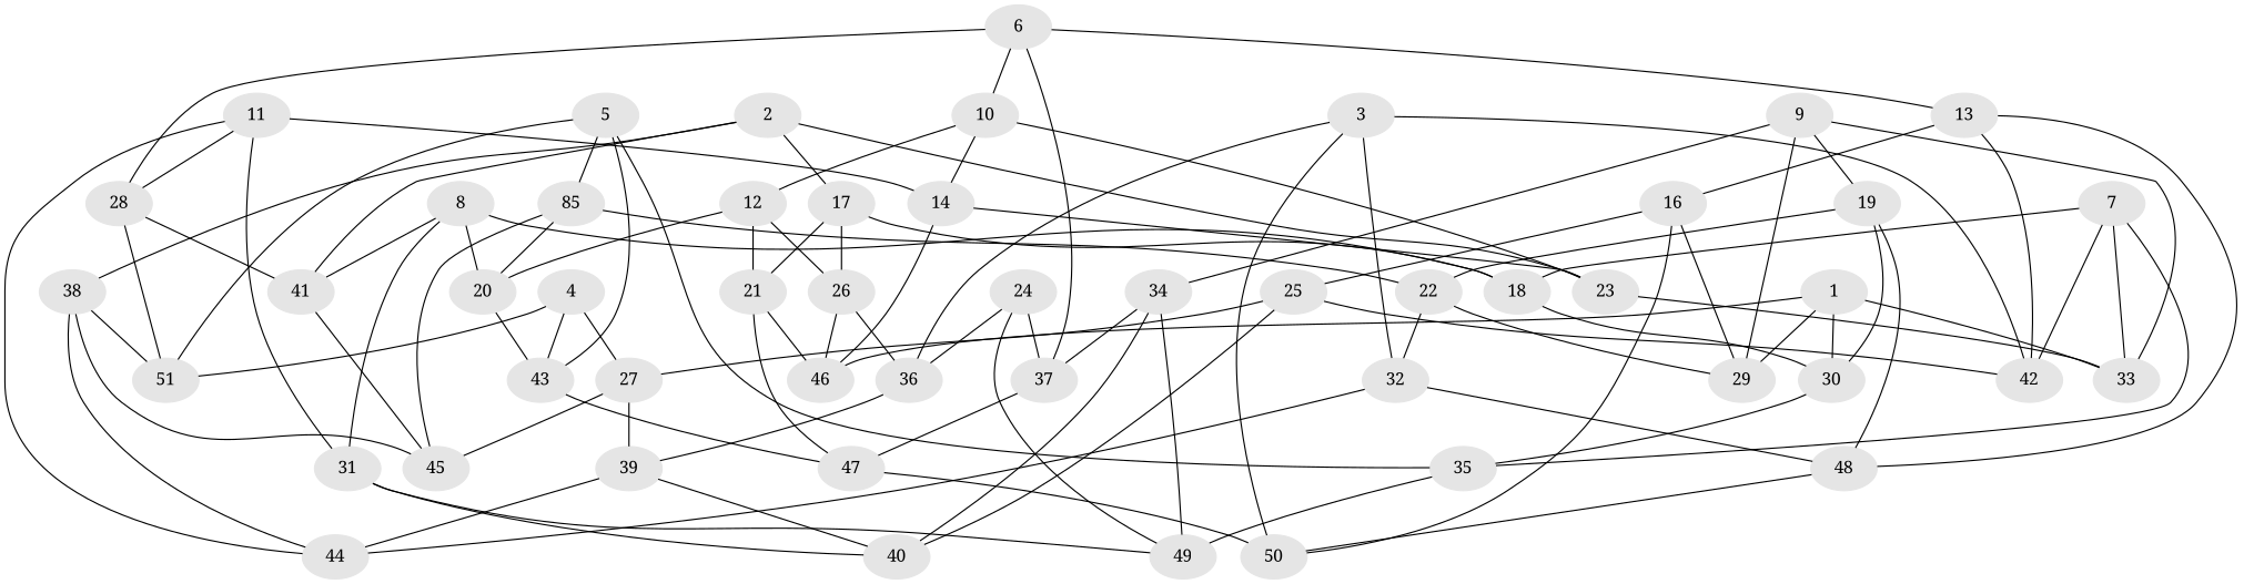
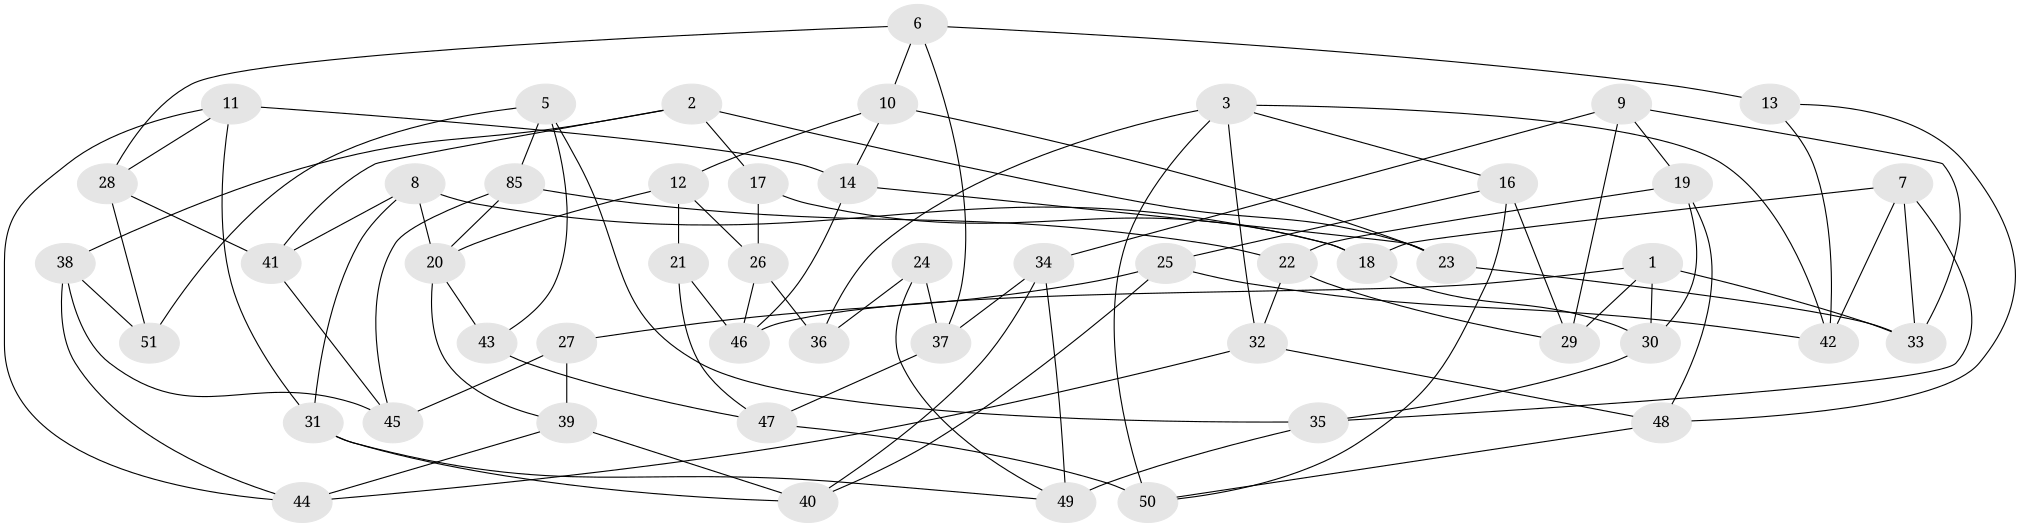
  graph {
    fontname="Noto Serif"
    node [color=gray90 fontname="Noto Serif" style=filled]
    edge [fontname="Noto Serif"]
    1
    29
    30
    33
    46
    35
    2
    17
    23
    38
    41
    18
    21
    26
    51
    44
    45
    3
    32
    36
    42
    50
    48
    39
-   4
    27
    43
    24
    37
    49
    47
    5
    n33 [label=85]
    20
    22
    6
    10
    13
    28
    12
    14
    16
    7
    8
    31
    40
    9
    19
    34
    11
    25
    1 -- 29
    1 -- 30
    1 -- 33
    1 -- 46
    30 -- 35
    35 -- 49
    2 -- 17
    2 -- 23
    2 -- 38
    2 -- 41
    17 -- 18
-   17 -- 21
    17 -- 26
    23 -- 33
    38 -- 51
    38 -- 44
    38 -- 45
    41 -- 45
    18 -- 30
    21 -- 46
    21 -- 47
    26 -- 46
    26 -- 36
    3 -- 32
    3 -- 36
    3 -- 42
    3 -- 50
    32 -- 44
    32 -- 48
-   36 -- 39
+   20 -- 39
    48 -- 50
    39 -- 44
    39 -- 40
-   4 -- 51
-   4 -- 27
-   4 -- 43
    27 -- 45
    27 -- 39
    43 -- 47
    24 -- 36
    24 -- 37
    24 -- 49
    37 -- 47
    47 -- 50
    5 -- 35
    5 -- 51
    5 -- 43
    5 -- n33
    n33 -- 45
    n33 -- 20
    n33 -- 22
    20 -- 43
    22 -- 29
    22 -- 32
    6 -- 37
    6 -- 10
    6 -- 13
    6 -- 28
    10 -- 23
    10 -- 12
    10 -- 14
    13 -- 42
    13 -- 48
-   13 -- 16
+   3 -- 16
    28 -- 41
    28 -- 51
    12 -- 21
    12 -- 26
    12 -- 20
    14 -- 46
    14 -- 23
    16 -- 29
    16 -- 50
    16 -- 25
    7 -- 33
    7 -- 35
    7 -- 18
    7 -- 42
    8 -- 41
    8 -- 18
    8 -- 20
    8 -- 31
    31 -- 49
    31 -- 40
    9 -- 29
    9 -- 33
    9 -- 19
    9 -- 34
    19 -- 30
    19 -- 48
    19 -- 22
    34 -- 37
    34 -- 49
    34 -- 40
    11 -- 44
    11 -- 28
    11 -- 14
    11 -- 31
    25 -- 42
    25 -- 27
    25 -- 40
  }
